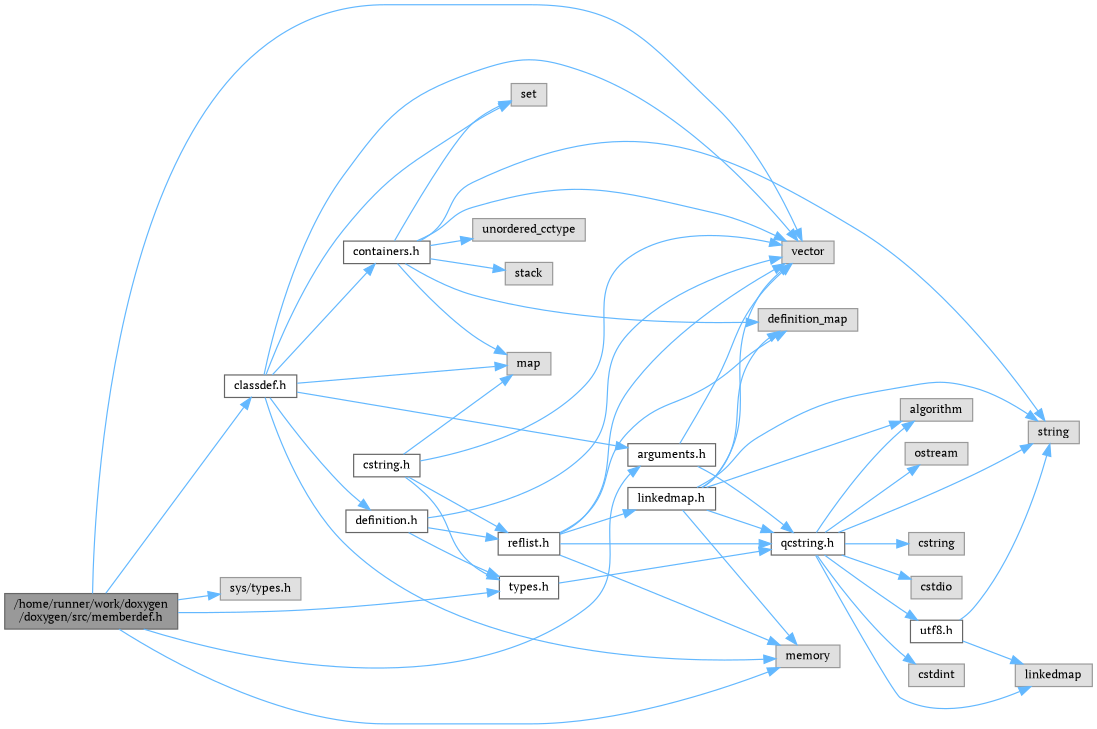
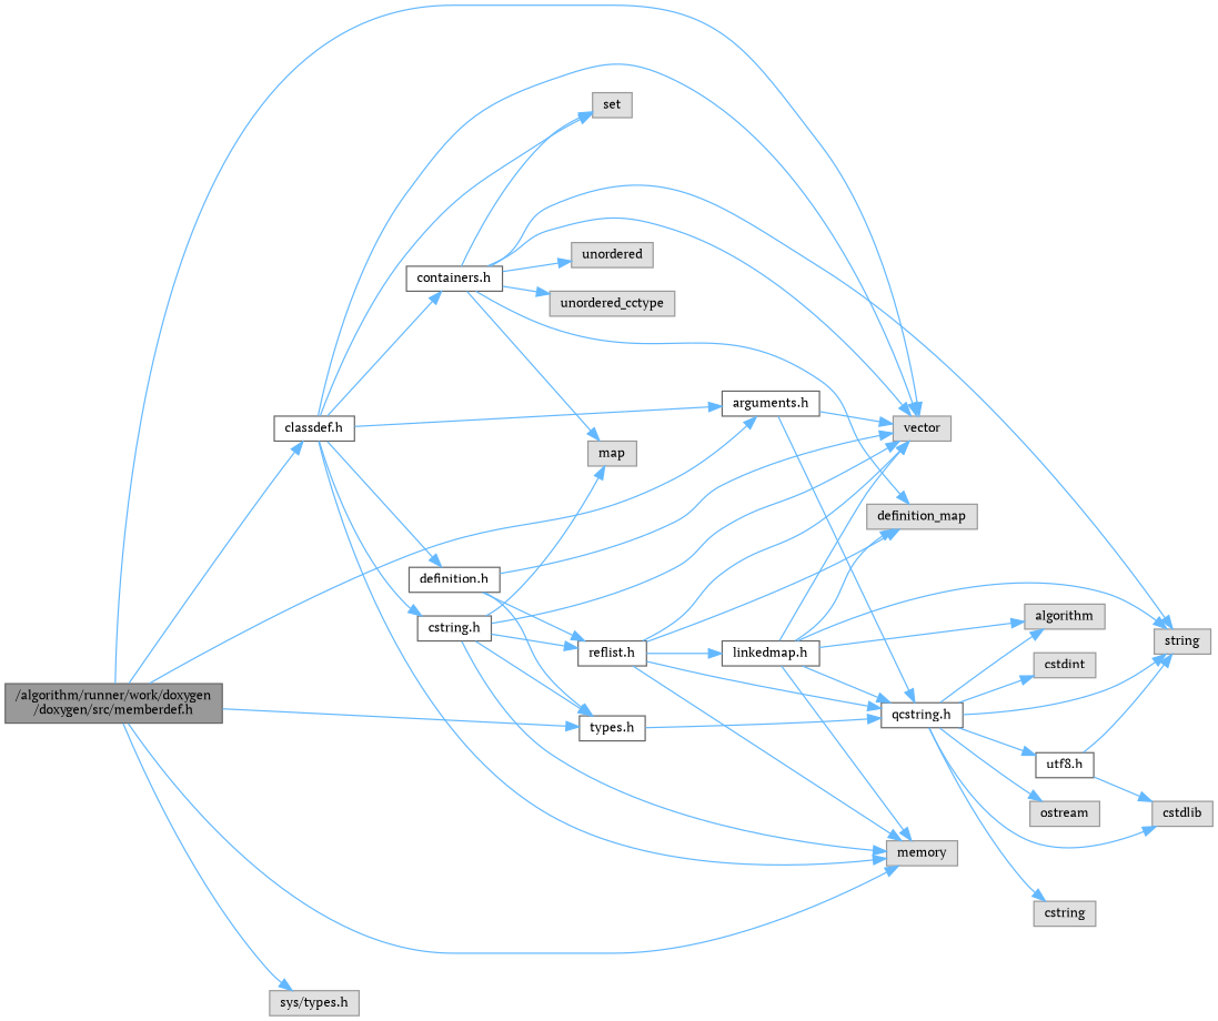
  digraph {
    fontname="PT Serif"
    rankdir=LR
    node [color=grey60 fillcolor="#E0E0E0" fontname="PT Serif" fontsize=10 shape=box style=filled]
    edge [color=steelblue1 fontname="PT Serif" fontsize=10 labelfontname=Helvetica labelfontsize=10 style=solid]
-   n1 [color=gray40 fillcolor=grey60 fontcolor=black height=0.2 label="/home/runner/work/doxygen\l/doxygen/src/memberdef.h" width=0.4]
+   n1 [color=gray40 fillcolor=grey60 fontcolor=black height=0.2 label="/algorithm/runner/work/doxygen\l/doxygen/src/memberdef.h" width=0.4]
    n2 [height=0.2 label=vector width=0.4]
    n3 [height=0.2 label=memory width=0.4]
    n4 [height=0.2 label="sys/types.h" width=0.4]
    n5 [color=grey40 fillcolor=white height=0.2 label="types.h" width=0.4]
    n6 [color=grey40 fillcolor=white height=0.2 label="arguments.h" width=0.4]
    n7 [color=grey40 fillcolor=white height=0.2 label="classdef.h" width=0.4]
    n8 [color=grey40 fillcolor=white height=0.2 label="qcstring.h" width=0.4]
    n9 [color=grey40 fillcolor=white height=0.2 label="definition.h" width=0.4]
    n10 [color=grey40 fillcolor=white height=0.2 label="reflist.h" width=0.4]
    n11 [height=0.2 label=set width=0.4]
    n12 [color=grey40 fillcolor=white height=0.2 label="containers.h" width=0.4]
    n13 [color=grey40 fillcolor=white height=0.2 label="cstring.h" width=0.4]
    n14 [height=0.2 label=string width=0.4]
    n15 [height=0.2 label=algorithm width=0.4]
    n16 [height=0.2 label=cstring width=0.4]
-   n17 [height=0.2 label=cstdio width=0.4]
-   n18 [height=0.2 label=linkedmap width=0.4]
+   n18 [height=0.2 label=cstdlib width=0.4]
    n19 [height=0.2 label=cstdint width=0.4]
    n20 [height=0.2 label=ostream width=0.4]
    n21 [color=grey40 fillcolor=white height=0.2 label="utf8.h" width=0.4]
    n22 [height=0.2 label=definition_map width=0.4]
    n23 [color=grey40 fillcolor=white height=0.2 label="linkedmap.h" width=0.4]
    n24 [height=0.2 label=map width=0.4]
    n25 [height=0.2 label=unordered_cctype width=0.4]
-   n26 [height=0.2 label=stack width=0.4]
+   n26 [height=0.2 label=unordered width=0.4]
    n1 -> n2
    n1 -> n3
    n1 -> n4
    n1 -> n5
    n1 -> n6
    n1 -> n7
    n5 -> n8
    n6 -> n2
    n6 -> n8
    n7 -> n2
    n7 -> n3
    n7 -> n6
    n7 -> n9
    n7 -> n11
    n7 -> n12
-   n7 -> n24
+   n7 -> n13
    n8 -> n14
    n8 -> n15
    n8 -> n16
-   n8 -> n17
    n8 -> n18
    n8 -> n19
    n8 -> n20
    n8 -> n21
    n9 -> n2
    n9 -> n5
    n9 -> n10
    n10 -> n2
    n10 -> n3
    n10 -> n8
    n10 -> n22
    n10 -> n23
    n12 -> n2
    n12 -> n11
    n12 -> n14
    n12 -> n22
    n12 -> n24
    n12 -> n25
    n12 -> n26
    n13 -> n2
+   n13 -> n3
    n13 -> n5
    n13 -> n10
    n13 -> n24
    n21 -> n14
    n21 -> n18
    n23 -> n2
    n23 -> n3
    n23 -> n8
    n23 -> n14
    n23 -> n15
    n23 -> n22
  }
